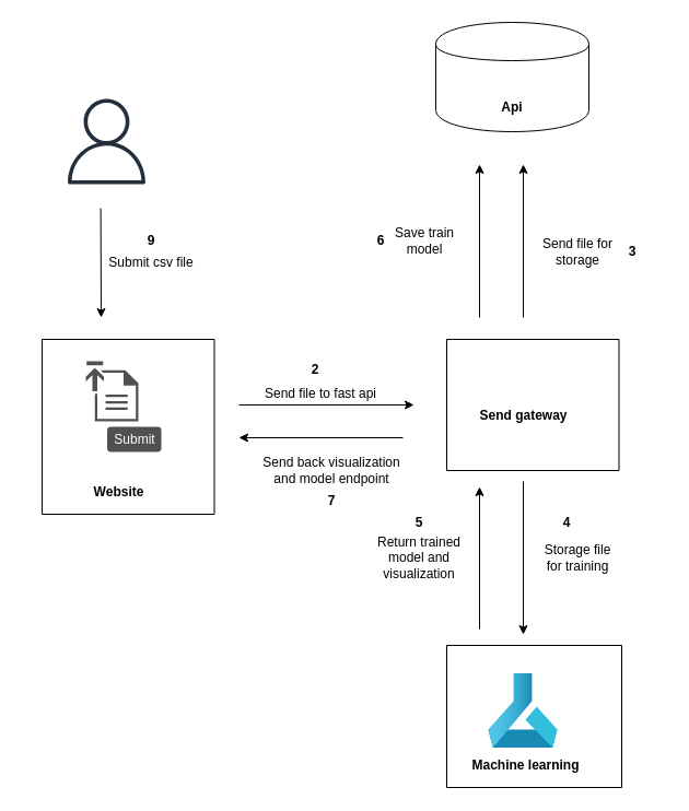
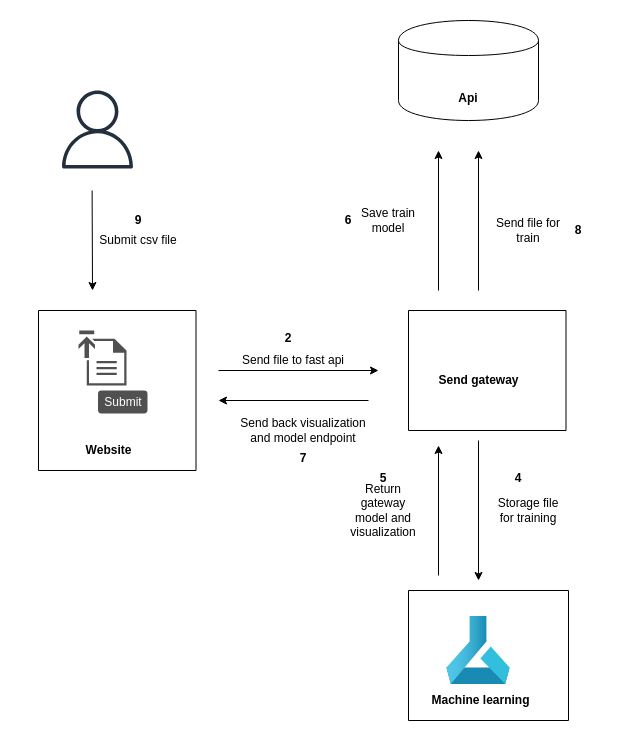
  <mxCell id="0" />
  <mxCell id="1" parent="0" />
  <mxCell id="2" value="" style="swimlane;startSize=0;rounded=1;" parent="1" vertex="1"><mxGeometry x="408" y="310" width="157.5" height="120" as="geometry" /></mxCell>
  <mxCell id="3" value="&lt;b&gt;Send gateway&lt;/b&gt;" style="text;strokeColor=none;align=center;fillColor=none;html=1;verticalAlign=middle;whiteSpace=wrap;rounded=1;" parent="2" vertex="1"><mxGeometry x="-17.5" y="50" width="175" height="40" as="geometry" /></mxCell>
  <mxCell id="4" value="" style="shape=cylinder;whiteSpace=wrap;html=1;boundedLbl=1;backgroundOutline=1;rounded=1;" parent="1" vertex="1"><mxGeometry x="398" y="20" width="140" height="100" as="geometry" /></mxCell>
  <mxCell id="5" value="" style="swimlane;startSize=0;rounded=1;" parent="1" vertex="1"><mxGeometry x="408" y="590" width="160" height="130" as="geometry" /></mxCell>
  <mxCell id="6" value="" style="image;aspect=fixed;html=1;points=[];align=center;fontSize=12;image=img/lib/azure2/ai_machine_learning/Machine_Learning.svg;rounded=1;" parent="5" vertex="1"><mxGeometry x="38" y="26" width="64" height="68" as="geometry" /></mxCell>
  <mxCell id="7" value="&lt;b&gt;Machine learning&lt;/b&gt;" style="text;strokeColor=none;align=center;fillColor=none;html=1;verticalAlign=middle;whiteSpace=wrap;rounded=1;" parent="5" vertex="1"><mxGeometry x="-15" y="90" width="175" height="40" as="geometry" /></mxCell>
  <mxCell id="8" value="" style="swimlane;startSize=0;rounded=1;" parent="1" vertex="1"><mxGeometry x="38" y="310" width="157.5" height="160" as="geometry" /></mxCell>
  <mxCell id="9" value="Submit" style="rounded=1;fillColor=#505050;align=center;strokeColor=none;html=1;whiteSpace=wrap;fontColor=#ffffff;fontSize=12;sketch=0;" parent="8" vertex="1"><mxGeometry x="59.5" y="80" width="49.5" height="23" as="geometry" /></mxCell>
  <mxCell id="10" value="" style="sketch=0;pointerEvents=1;shadow=0;dashed=0;html=1;strokeColor=none;fillColor=#505050;labelPosition=center;verticalLabelPosition=bottom;verticalAlign=top;outlineConnect=0;align=center;shape=mxgraph.office.concepts.upload;rounded=1;" parent="8" vertex="1"><mxGeometry x="40" y="20" width="48" height="55" as="geometry" /></mxCell>
  <mxCell id="11" value="&lt;b&gt;Website&lt;/b&gt;" style="text;strokeColor=none;align=center;fillColor=none;html=1;verticalAlign=middle;whiteSpace=wrap;rounded=1;" parent="8" vertex="1"><mxGeometry x="-17.5" y="120" width="175" height="40" as="geometry" /></mxCell>
  <mxCell id="12" value="" style="sketch=0;outlineConnect=0;fontColor=#232F3E;gradientColor=none;fillColor=#232F3D;strokeColor=none;dashed=0;verticalLabelPosition=bottom;verticalAlign=top;align=center;html=1;fontSize=12;fontStyle=0;aspect=fixed;pointerEvents=1;shape=mxgraph.aws4.user;rounded=1;" parent="1" vertex="1"><mxGeometry x="58" y="90" width="78" height="78" as="geometry" /></mxCell>
  <mxCell id="13" value="" style="endArrow=classic;html=1;rounded=1;" parent="1" edge="1"><mxGeometry width="50" height="50" relative="1" as="geometry"><mxPoint x="91.62" y="190" as="sourcePoint" /><mxPoint x="92" y="290" as="targetPoint" /></mxGeometry></mxCell>
  <mxCell id="14" value="Submit csv file" style="text;strokeColor=none;align=center;fillColor=none;html=1;verticalAlign=middle;whiteSpace=wrap;rounded=1;" parent="1" vertex="1"><mxGeometry x="98" y="220" width="80" height="40" as="geometry" /></mxCell>
  <mxCell id="15" value="" style="endArrow=classic;html=1;rounded=1;" parent="1" edge="1"><mxGeometry width="50" height="50" relative="1" as="geometry"><mxPoint x="218" y="370" as="sourcePoint" /><mxPoint x="378" y="370" as="targetPoint" /></mxGeometry></mxCell>
  <mxCell id="16" value="" style="endArrow=classic;html=1;rounded=1;" parent="1" edge="1"><mxGeometry width="50" height="50" relative="1" as="geometry"><mxPoint x="478" y="290" as="sourcePoint" /><mxPoint x="478" y="150" as="targetPoint" /></mxGeometry></mxCell>
  <mxCell id="17" value="" style="endArrow=classic;html=1;rounded=1;" parent="1" edge="1"><mxGeometry width="50" height="50" relative="1" as="geometry"><mxPoint x="478" y="440" as="sourcePoint" /><mxPoint x="478" y="580" as="targetPoint" /></mxGeometry></mxCell>
- <mxCell id="18" value="Send file for storage" style="text;strokeColor=none;align=center;fillColor=none;html=1;verticalAlign=middle;whiteSpace=wrap;rounded=1;" parent="1" vertex="1"><mxGeometry x="488" y="210" width="80" height="40" as="geometry" /></mxCell>
+ <mxCell id="18" value="Send file for train" style="text;strokeColor=none;align=center;fillColor=none;html=1;verticalAlign=middle;whiteSpace=wrap;rounded=1;" parent="1" vertex="1"><mxGeometry x="488" y="210" width="80" height="40" as="geometry" /></mxCell>
  <mxCell id="19" value="Storage file for training" style="text;strokeColor=none;align=center;fillColor=none;html=1;verticalAlign=middle;whiteSpace=wrap;rounded=1;" parent="1" vertex="1"><mxGeometry x="488" y="490" width="80" height="40" as="geometry" /></mxCell>
  <mxCell id="20" value="" style="endArrow=classic;html=1;rounded=1;" parent="1" edge="1"><mxGeometry width="50" height="50" relative="1" as="geometry"><mxPoint x="438" y="575" as="sourcePoint" /><mxPoint x="438" y="445" as="targetPoint" /></mxGeometry></mxCell>
- <mxCell id="21" value="Return trained model and visualization" style="text;strokeColor=none;align=center;fillColor=none;html=1;verticalAlign=middle;whiteSpace=wrap;rounded=1;" parent="1" vertex="1"><mxGeometry x="343" y="490" width="80" height="40" as="geometry" /></mxCell>
+ <mxCell id="21" value="Return gateway model and visualization" style="text;strokeColor=none;align=center;fillColor=none;html=1;verticalAlign=middle;whiteSpace=wrap;rounded=1;" parent="1" vertex="1"><mxGeometry x="343" y="490" width="80" height="40" as="geometry" /></mxCell>
  <mxCell id="22" value="Send file to fast api" style="text;strokeColor=none;align=center;fillColor=none;html=1;verticalAlign=middle;whiteSpace=wrap;rounded=1;" parent="1" vertex="1"><mxGeometry x="228" y="330" width="130" height="60" as="geometry" /></mxCell>
  <mxCell id="23" value="" style="endArrow=classic;html=1;rounded=1;" parent="1" edge="1"><mxGeometry width="50" height="50" relative="1" as="geometry"><mxPoint x="368" y="400" as="sourcePoint" /><mxPoint x="218" y="400" as="targetPoint" /></mxGeometry></mxCell>
  <mxCell id="24" value="Send back visualization and model endpoint" style="text;strokeColor=none;align=center;fillColor=none;html=1;verticalAlign=middle;whiteSpace=wrap;rounded=1;" parent="1" vertex="1"><mxGeometry x="238" y="400" width="130" height="60" as="geometry" /></mxCell>
  <mxCell id="25" value="" style="endArrow=classic;html=1;rounded=1;" parent="1" edge="1"><mxGeometry width="50" height="50" relative="1" as="geometry"><mxPoint x="438" y="290" as="sourcePoint" /><mxPoint x="438" y="150" as="targetPoint" /></mxGeometry></mxCell>
  <mxCell id="26" value="Save train model" style="text;strokeColor=none;align=center;fillColor=none;html=1;verticalAlign=middle;whiteSpace=wrap;rounded=1;" parent="1" vertex="1"><mxGeometry x="348" y="200" width="80" height="40" as="geometry" /></mxCell>
  <mxCell id="27" value="&lt;b&gt;9&lt;/b&gt;" style="text;strokeColor=none;align=center;fillColor=none;html=1;verticalAlign=middle;whiteSpace=wrap;rounded=1;" parent="1" vertex="1"><mxGeometry x="108" y="205" width="60" height="30" as="geometry" /></mxCell>
  <mxCell id="28" value="&lt;b&gt;2&lt;/b&gt;" style="text;strokeColor=none;align=center;fillColor=none;html=1;verticalAlign=middle;whiteSpace=wrap;rounded=1;" parent="1" vertex="1"><mxGeometry x="258" y="300" width="60" height="75" as="geometry" /></mxCell>
  <mxCell id="29" value="&lt;b&gt;7&lt;/b&gt;" style="text;strokeColor=none;align=center;fillColor=none;html=1;verticalAlign=middle;whiteSpace=wrap;rounded=1;" parent="1" vertex="1"><mxGeometry x="273" y="420" width="60" height="75" as="geometry" /></mxCell>
  <mxCell id="30" value="&lt;b&gt;6&lt;/b&gt;" style="text;strokeColor=none;align=center;fillColor=none;html=1;verticalAlign=middle;whiteSpace=wrap;rounded=1;" parent="1" vertex="1"><mxGeometry x="318" y="182.5" width="60" height="75" as="geometry" /></mxCell>
- <mxCell id="31" value="&lt;b&gt;3&lt;/b&gt;" style="text;strokeColor=none;align=center;fillColor=none;html=1;verticalAlign=middle;whiteSpace=wrap;rounded=1;" parent="1" vertex="1"><mxGeometry x="548" y="192.5" width="60" height="75" as="geometry" /></mxCell>
+ <mxCell id="31" value="&lt;b&gt;8&lt;/b&gt;" style="text;strokeColor=none;align=center;fillColor=none;html=1;verticalAlign=middle;whiteSpace=wrap;rounded=1;" parent="1" vertex="1"><mxGeometry x="548" y="192.5" width="60" height="75" as="geometry" /></mxCell>
  <mxCell id="32" value="&lt;b&gt;4&lt;/b&gt;" style="text;strokeColor=none;align=center;fillColor=none;html=1;verticalAlign=middle;whiteSpace=wrap;rounded=1;" parent="1" vertex="1"><mxGeometry x="488" y="440" width="60" height="75" as="geometry" /></mxCell>
  <mxCell id="33" value="&lt;b&gt;5&lt;/b&gt;" style="text;strokeColor=none;align=center;fillColor=none;html=1;verticalAlign=middle;whiteSpace=wrap;rounded=1;" parent="1" vertex="1"><mxGeometry x="353" y="440" width="60" height="75" as="geometry" /></mxCell>
  <mxCell id="34" value="&lt;b&gt;Api&lt;/b&gt;" style="text;strokeColor=none;align=center;fillColor=none;html=1;verticalAlign=middle;whiteSpace=wrap;rounded=1;" parent="1" vertex="1"><mxGeometry x="438" y="60" width="60" height="75" as="geometry" /></mxCell>
